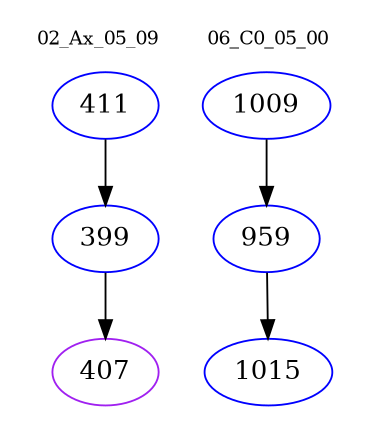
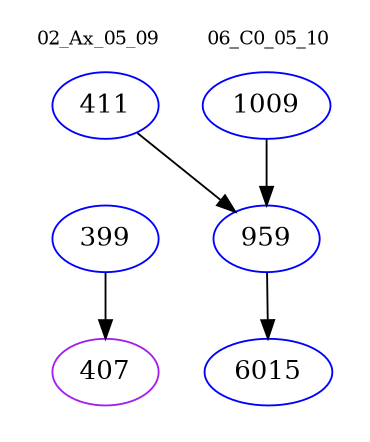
  digraph {
    node [color=blue]
    edge [color=black]
    n1 [label=411]
    n2 [label=399]
    n3 [color=purple label=407]
    n4 [label=1009]
    n5 [label=959]
-   n6 [label=1015]
+   n6 [label=6015]
    subgraph cluster_1 {
      color=white
      fontsize=10
      label="02_Ax_05_09"
      n1
      n2
      n3
    }
    subgraph cluster_2 {
      color=white
      fontsize=10
-     label="06_C0_05_00"
+     label="06_C0_05_10"
      n4
      n5
      n6
    }
-   n1 -> n2
+   n1 -> n5
    n2 -> n3
    n4 -> n5
    n5 -> n6
  }
